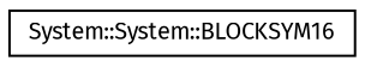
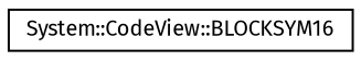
  digraph {
    rankdir=LR
    fontname="Fira Sans"
-   n1 [color=black fillcolor=white fontname="Fira Sans" fontsize=10 height=0.2 label="System::System::BLOCKSYM16" shape=record style=filled width=0.4]
+   n1 [color=black fillcolor=white fontname="Fira Sans" fontsize=10 height=0.2 label="System::CodeView::BLOCKSYM16" shape=record style=filled width=0.4]
  }
